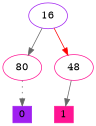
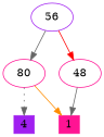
  digraph {
    node [color=deeppink]
    edge [color=gray40 style=filled]
-   n1 [color=purple height=0.3 label=0 shape=box style=filled width=0.3]
+   n1 [color=purple height=0.3 label=4 shape=box style=filled width=0.3]
    n2 [height=0.3 label=1 shape=box style=filled width=0.3]
-   n3 [color=purple label=16]
+   n3 [color=purple label=56]
    n4 [label=80]
    n5 [label=48]
    n3 -> n4
    n3 -> n5 [color=red]
    n4 -> n1 [style=dotted]
+   n4 -> n2 [color=darkorange]
    n5 -> n2
  }
